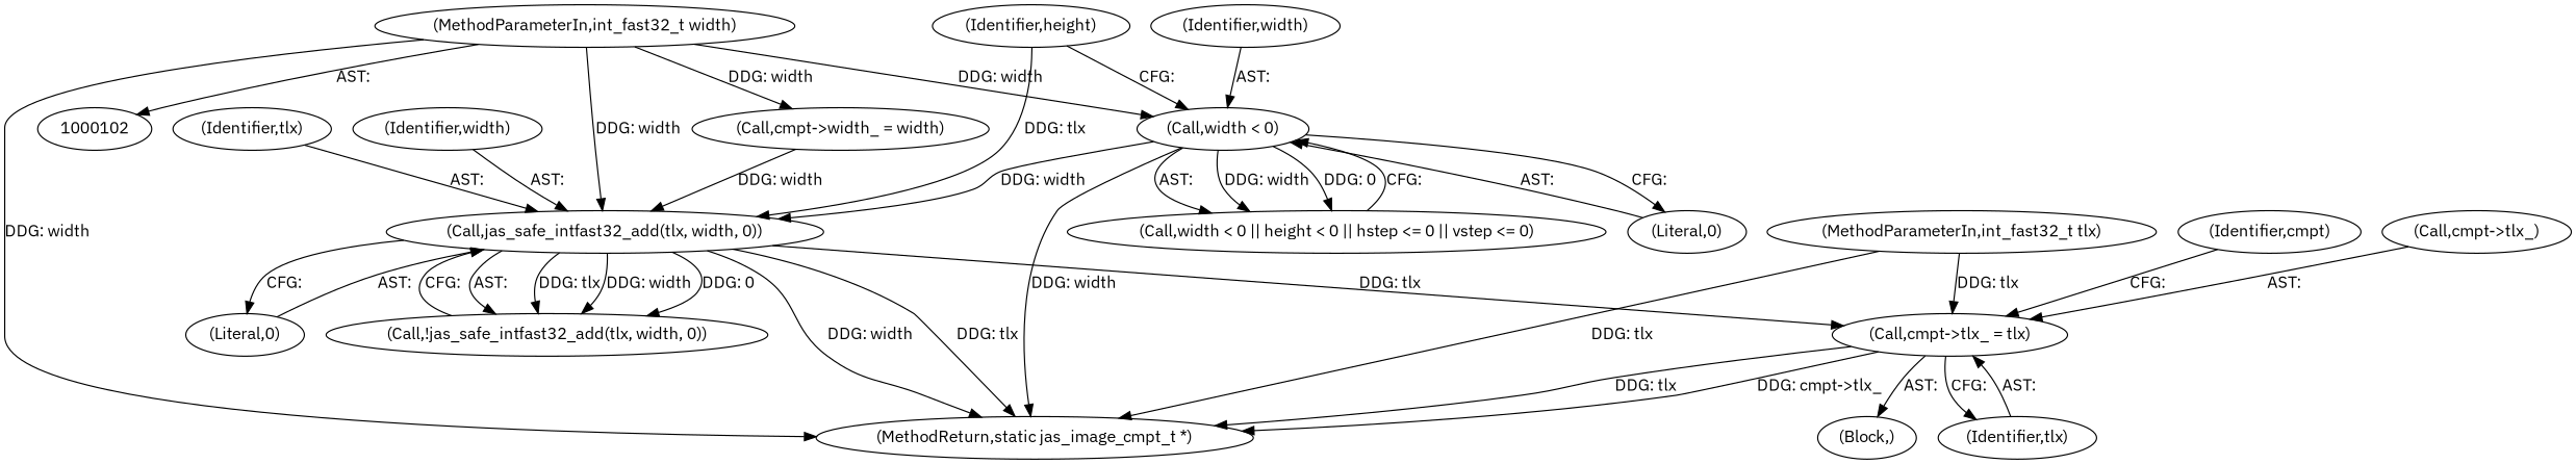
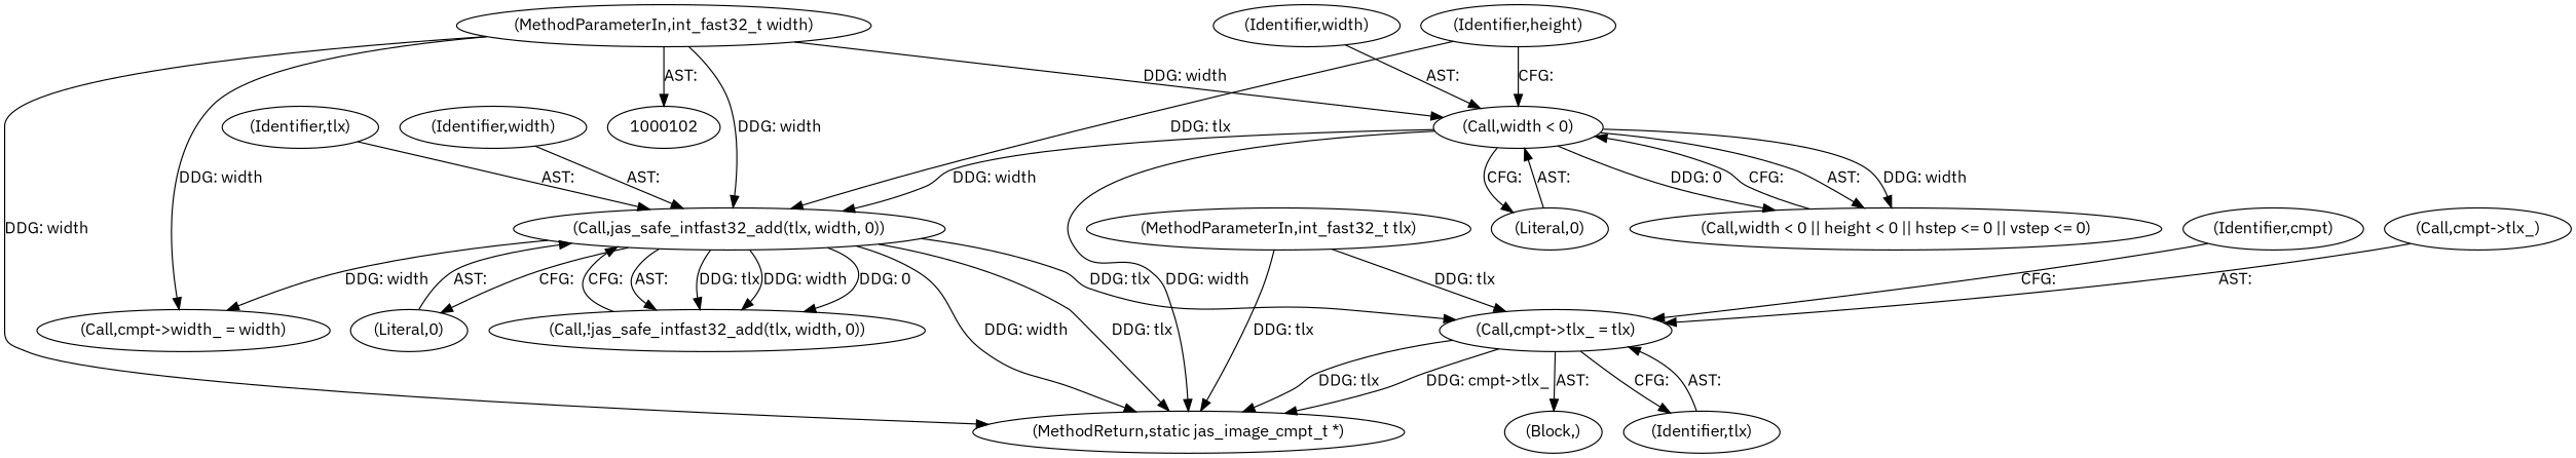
  digraph {
    fontname="IBM Plex Sans"
    node [fontname="IBM Plex Sans"]
    edge [fontname="IBM Plex Sans"]
    n1 [label="(Call,cmpt->tlx_ = tlx)"]
    n2 [label="(MethodReturn,static jas_image_cmpt_t *)"]
    n3 [label="(Block,)"]
    n4 [label="(Identifier,tlx)"]
    n5 [label="(Call,jas_safe_intfast32_add(tlx, width, 0))"]
    n6 [label="(Literal,0)"]
    n7 [label="(Call,!jas_safe_intfast32_add(tlx, width, 0))"]
    n8 [label="(Call,cmpt->width_ = width)"]
    n9 [label="(MethodParameterIn,int_fast32_t tlx)"]
    n10 [label="(Call,width < 0)"]
    n11 [label="(Call,width < 0 || height < 0 || hstep <= 0 || vstep <= 0)"]
    n12 [label="(Literal,0)"]
    n13 [label="(MethodParameterIn,int_fast32_t width)"]
    1000102
    n15 [label="(Identifier,cmpt)"]
    n16 [label="(Identifier,tlx)"]
    n17 [label="(Identifier,width)"]
    n18 [label="(Identifier,width)"]
    n19 [label="(Identifier,height)"]
    n20 [label="(Call,cmpt->tlx_)"]
    n1 -> n2 [label="DDG: tlx"]
    n1 -> n2 [label="DDG: cmpt->tlx_"]
    n1 -> n3 [label="AST: "]
    n1 -> n4 [label="CFG: "]
    n4 -> n1 [label="AST: "]
    n5 -> n1 [label="DDG: tlx"]
    n5 -> n2 [label="DDG: width"]
    n5 -> n2 [label="DDG: tlx"]
    n5 -> n6 [label="CFG: "]
    n5 -> n7 [label="AST: "]
    n5 -> n7 [label="DDG: tlx"]
    n5 -> n7 [label="DDG: width"]
    n5 -> n7 [label="DDG: 0"]
-   n8 -> n5 [label="DDG: width"]
+   n5 -> n8 [label="DDG: width"]
    n6 -> n5 [label="AST: "]
    n7 -> n5 [label="CFG: "]
    n9 -> n1 [label="DDG: tlx"]
    n9 -> n2 [label="DDG: tlx"]
    n10 -> n2 [label="DDG: width"]
    n10 -> n5 [label="DDG: width"]
    n10 -> n11 [label="AST: "]
    n10 -> n11 [label="DDG: width"]
    n10 -> n11 [label="DDG: 0"]
    n10 -> n12 [label="CFG: "]
    n11 -> n10 [label="CFG: "]
    n12 -> n10 [label="AST: "]
    n13 -> n2 [label="DDG: width"]
    n13 -> n5 [label="DDG: width"]
    n13 -> n8 [label="DDG: width"]
    n13 -> n10 [label="DDG: width"]
    n13 -> 1000102 [label="AST: "]
    n15 -> n1 [label="CFG: "]
    n16 -> n5 [label="AST: "]
    n17 -> n10 [label="AST: "]
    n18 -> n5 [label="AST: "]
    n19 -> n5 [label="DDG: tlx"]
    n19 -> n10 [label="CFG: "]
    n20 -> n1 [label="AST: "]
  }
